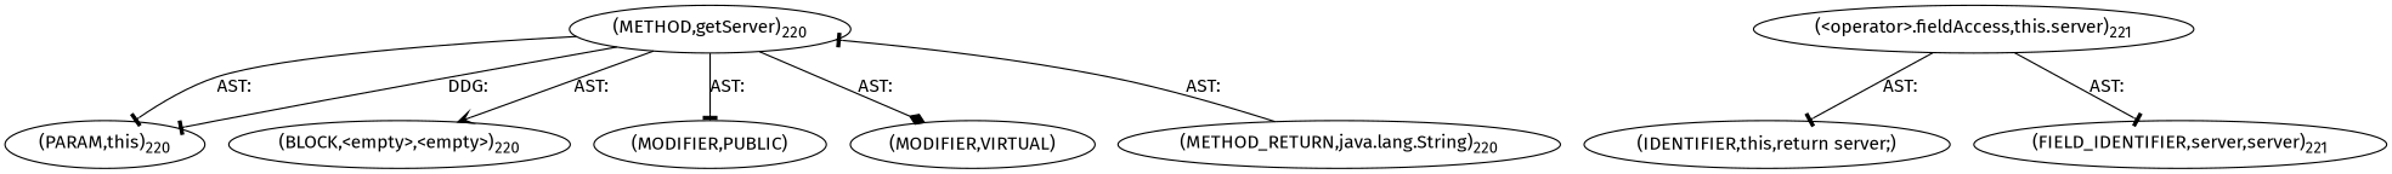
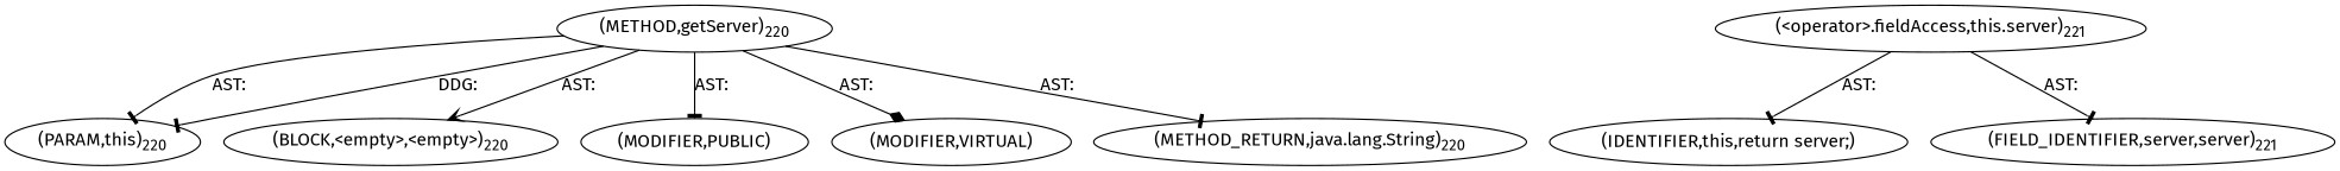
  digraph {
    fontname="Fira Sans"
    node [fontname="Fira Sans"]
    edge [arrowhead=tee fontname="Fira Sans"]
    n1 [label=<(METHOD,getServer)<SUB>220</SUB>>]
    n2 [label=<(PARAM,this)<SUB>220</SUB>>]
    n3 [label=<(BLOCK,&lt;empty&gt;,&lt;empty&gt;)<SUB>220</SUB>>]
    n4 [label=<(MODIFIER,PUBLIC)>]
    n5 [label=<(MODIFIER,VIRTUAL)>]
    n6 [label=<(METHOD_RETURN,java.lang.String)<SUB>220</SUB>>]
    n7 [label=<(&lt;operator&gt;.fieldAccess,this.server)<SUB>221</SUB>>]
    n8 [label=<(IDENTIFIER,this,return server;)>]
    n9 [label=<(FIELD_IDENTIFIER,server,server)<SUB>221</SUB>>]
    n1 -> n2 [label="AST: "]
    n1 -> n2 [label="DDG: "]
    n1 -> n3 [arrowhead=vee label="AST: "]
    n1 -> n4 [label="AST: "]
    n1 -> n5 [arrowhead=diamond label="AST: "]
-   n6 -> n1 [label="AST: "]
+   n1 -> n6 [label="AST: "]
    n7 -> n8 [label="AST: "]
    n7 -> n9 [label="AST: "]
  }
